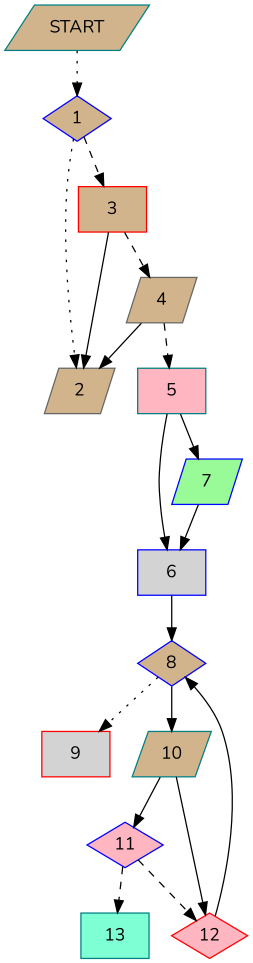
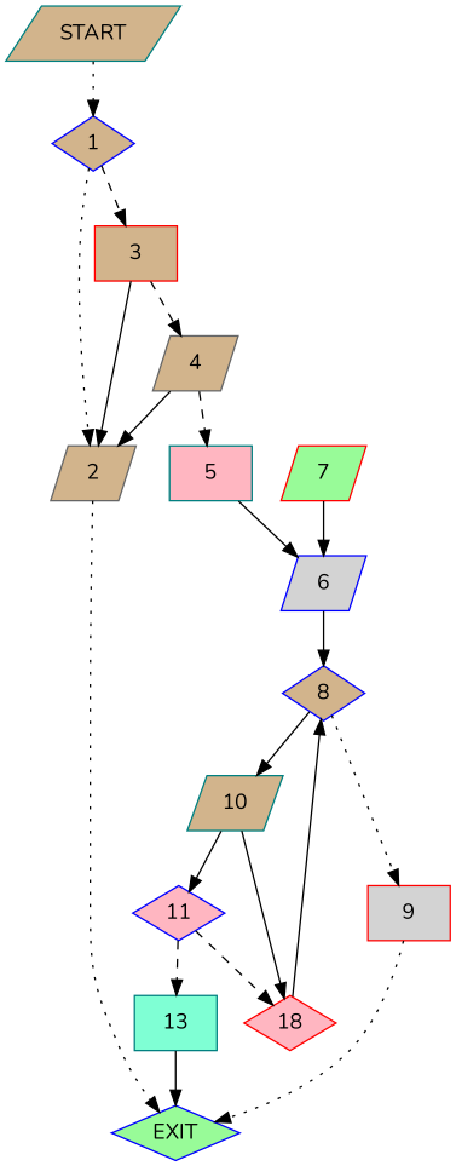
  digraph {
    fontname=Nunito
    node [color=blue fillcolor=tan fontname=Nunito shape=parallelogram style=filled]
    edge [fontname=Nunito style=solid]
    n1 [color=teal label=START]
    1 [shape=diamond]
    2 [color=gray40]
    3 [color=red shape=box]
+   n5 [fillcolor=palegreen label=EXIT shape=diamond]
    4 [color=gray40]
    5 [color=teal fillcolor=lightpink shape=box]
-   6 [fillcolor=lightgrey shape=box]
-   7 [fillcolor=palegreen]
+   6 [fillcolor=lightgrey]
+   7 [color=red fillcolor=palegreen]
    8 [shape=diamond]
    9 [color=red fillcolor=lightgrey shape=box]
    10 [color=teal]
    11 [fillcolor=lightpink shape=diamond]
-   12 [color=red fillcolor=lightpink shape=diamond]
+   12 [color=red fillcolor=lightpink shape=diamond label=18]
    13 [color=teal fillcolor=aquamarine shape=box]
    n1 -> 1 [style=dotted]
    1 -> 2 [style=dotted]
    1 -> 3 [style=dashed]
+   2 -> n5 [style=dotted]
    3 -> 2
    3 -> 4 [style=dashed]
    4 -> 2
    4 -> 5 [style=dashed]
    5 -> 6
-   5 -> 7
    6 -> 8
    7 -> 6
    8 -> 9 [style=dotted]
    8 -> 10
+   9 -> n5 [style=dotted]
    10 -> 11
    10 -> 12
    11 -> 12 [style=dashed]
    11 -> 13 [style=dashed]
    12 -> 8
+   13 -> n5
  }
